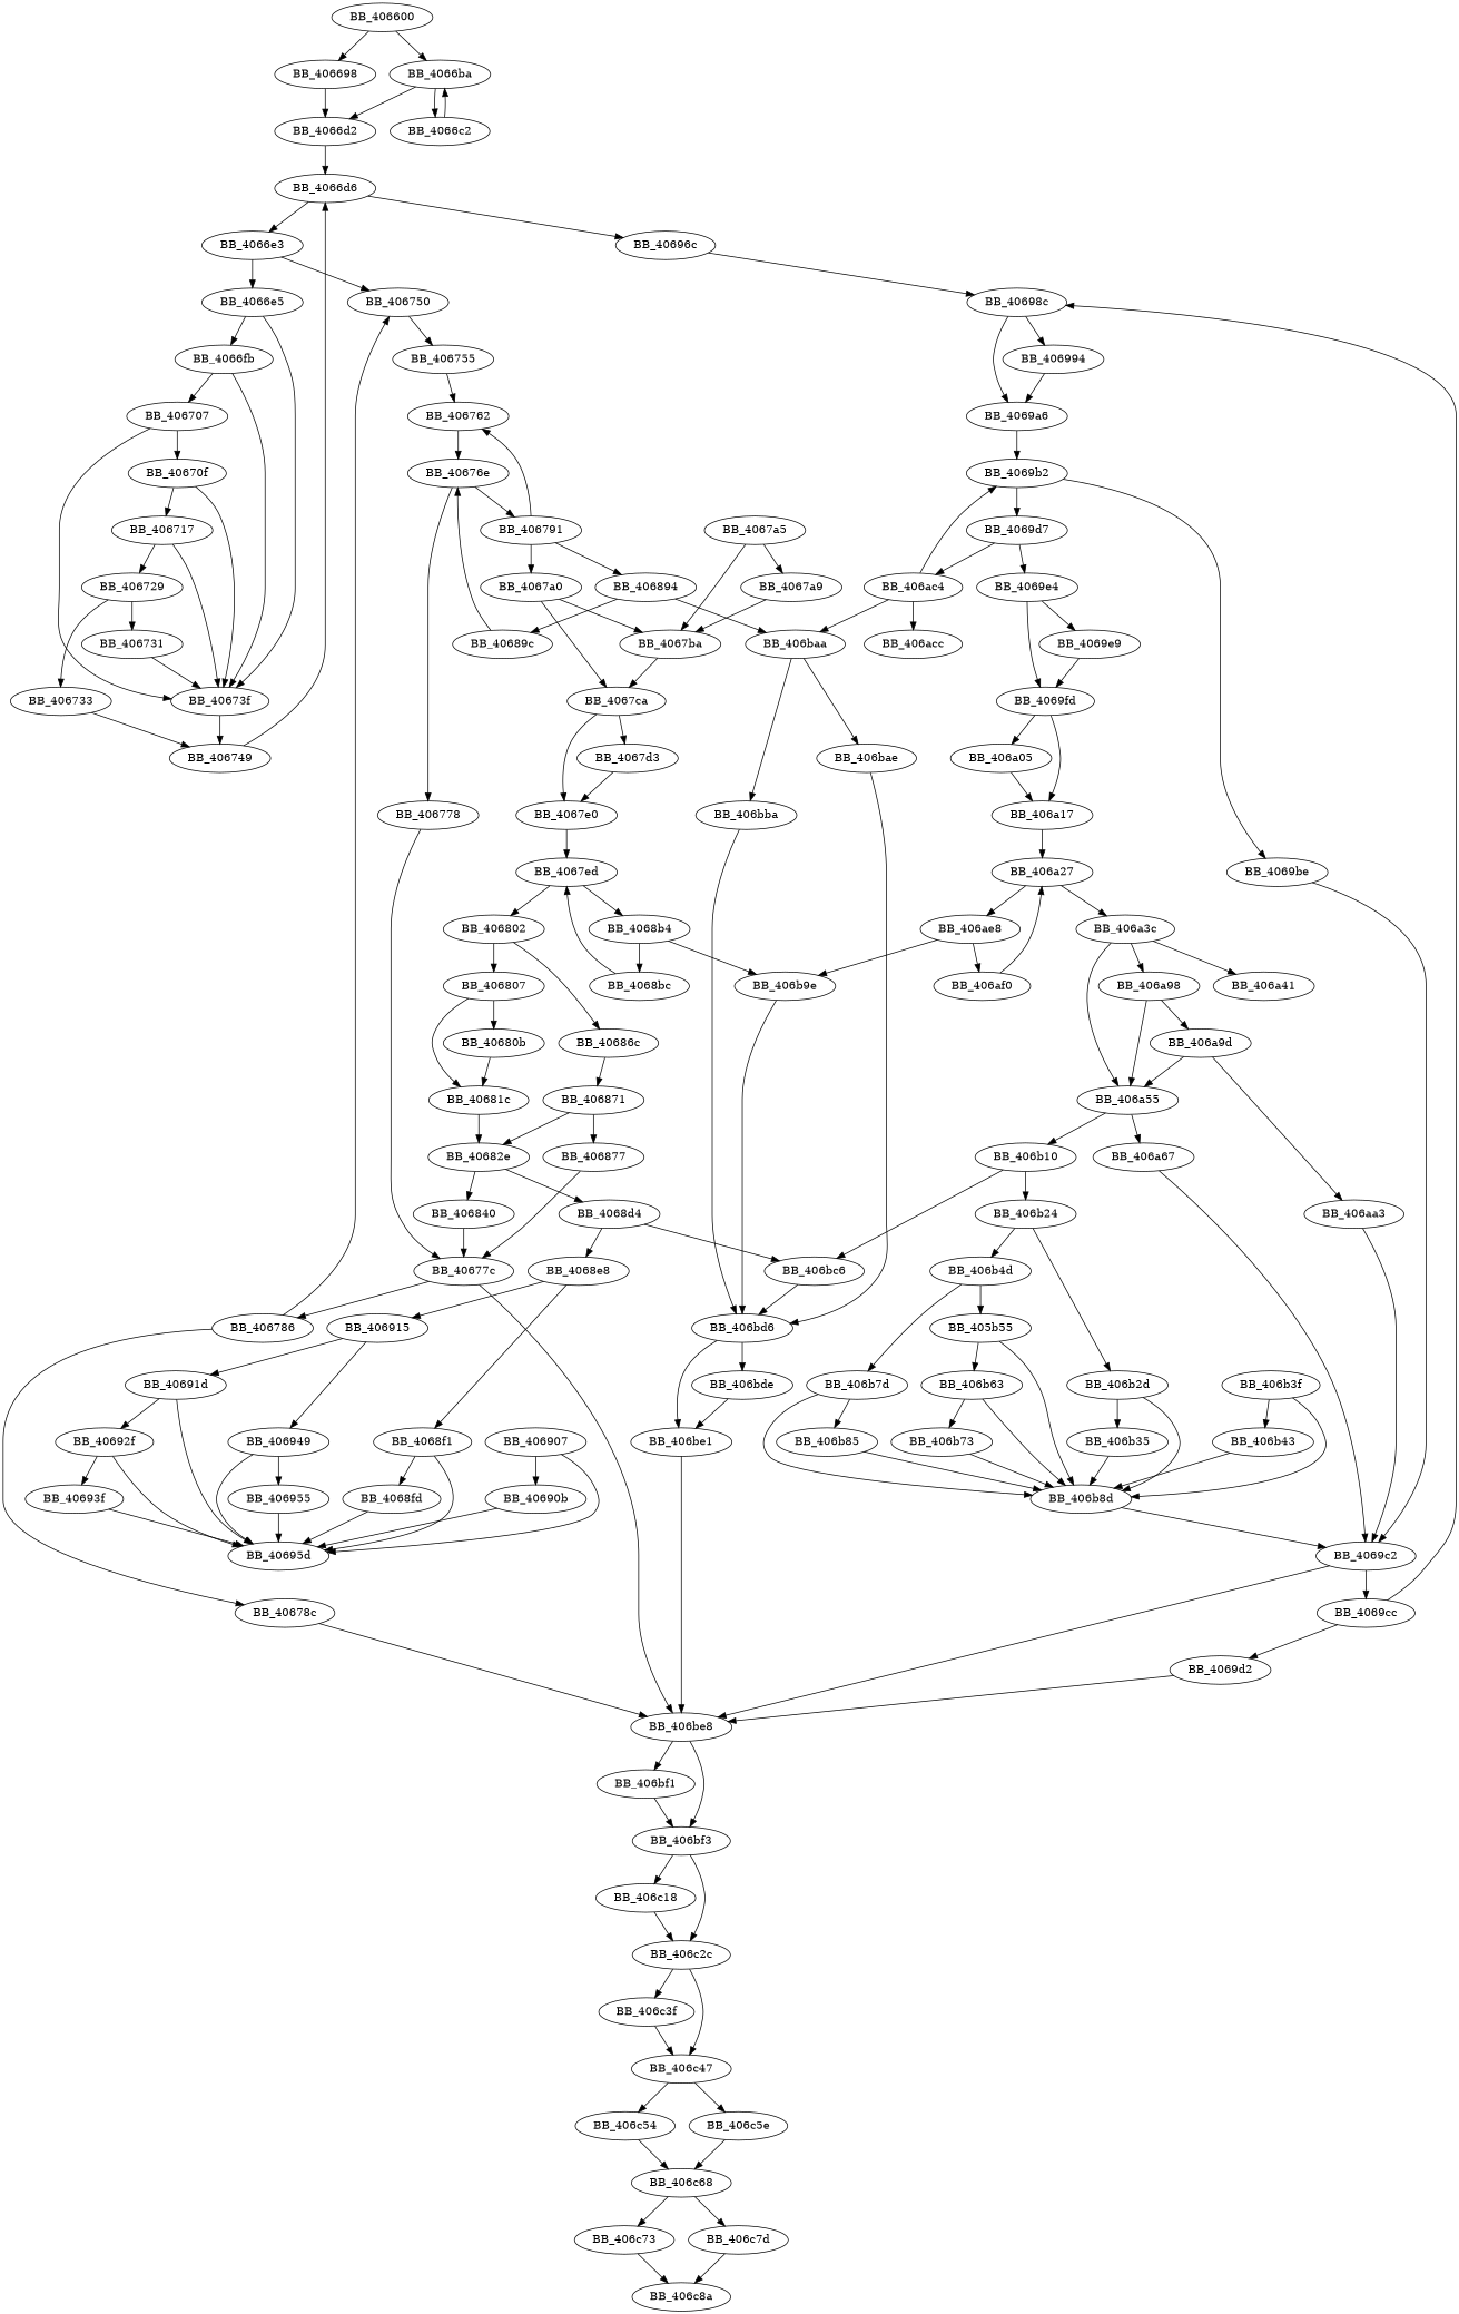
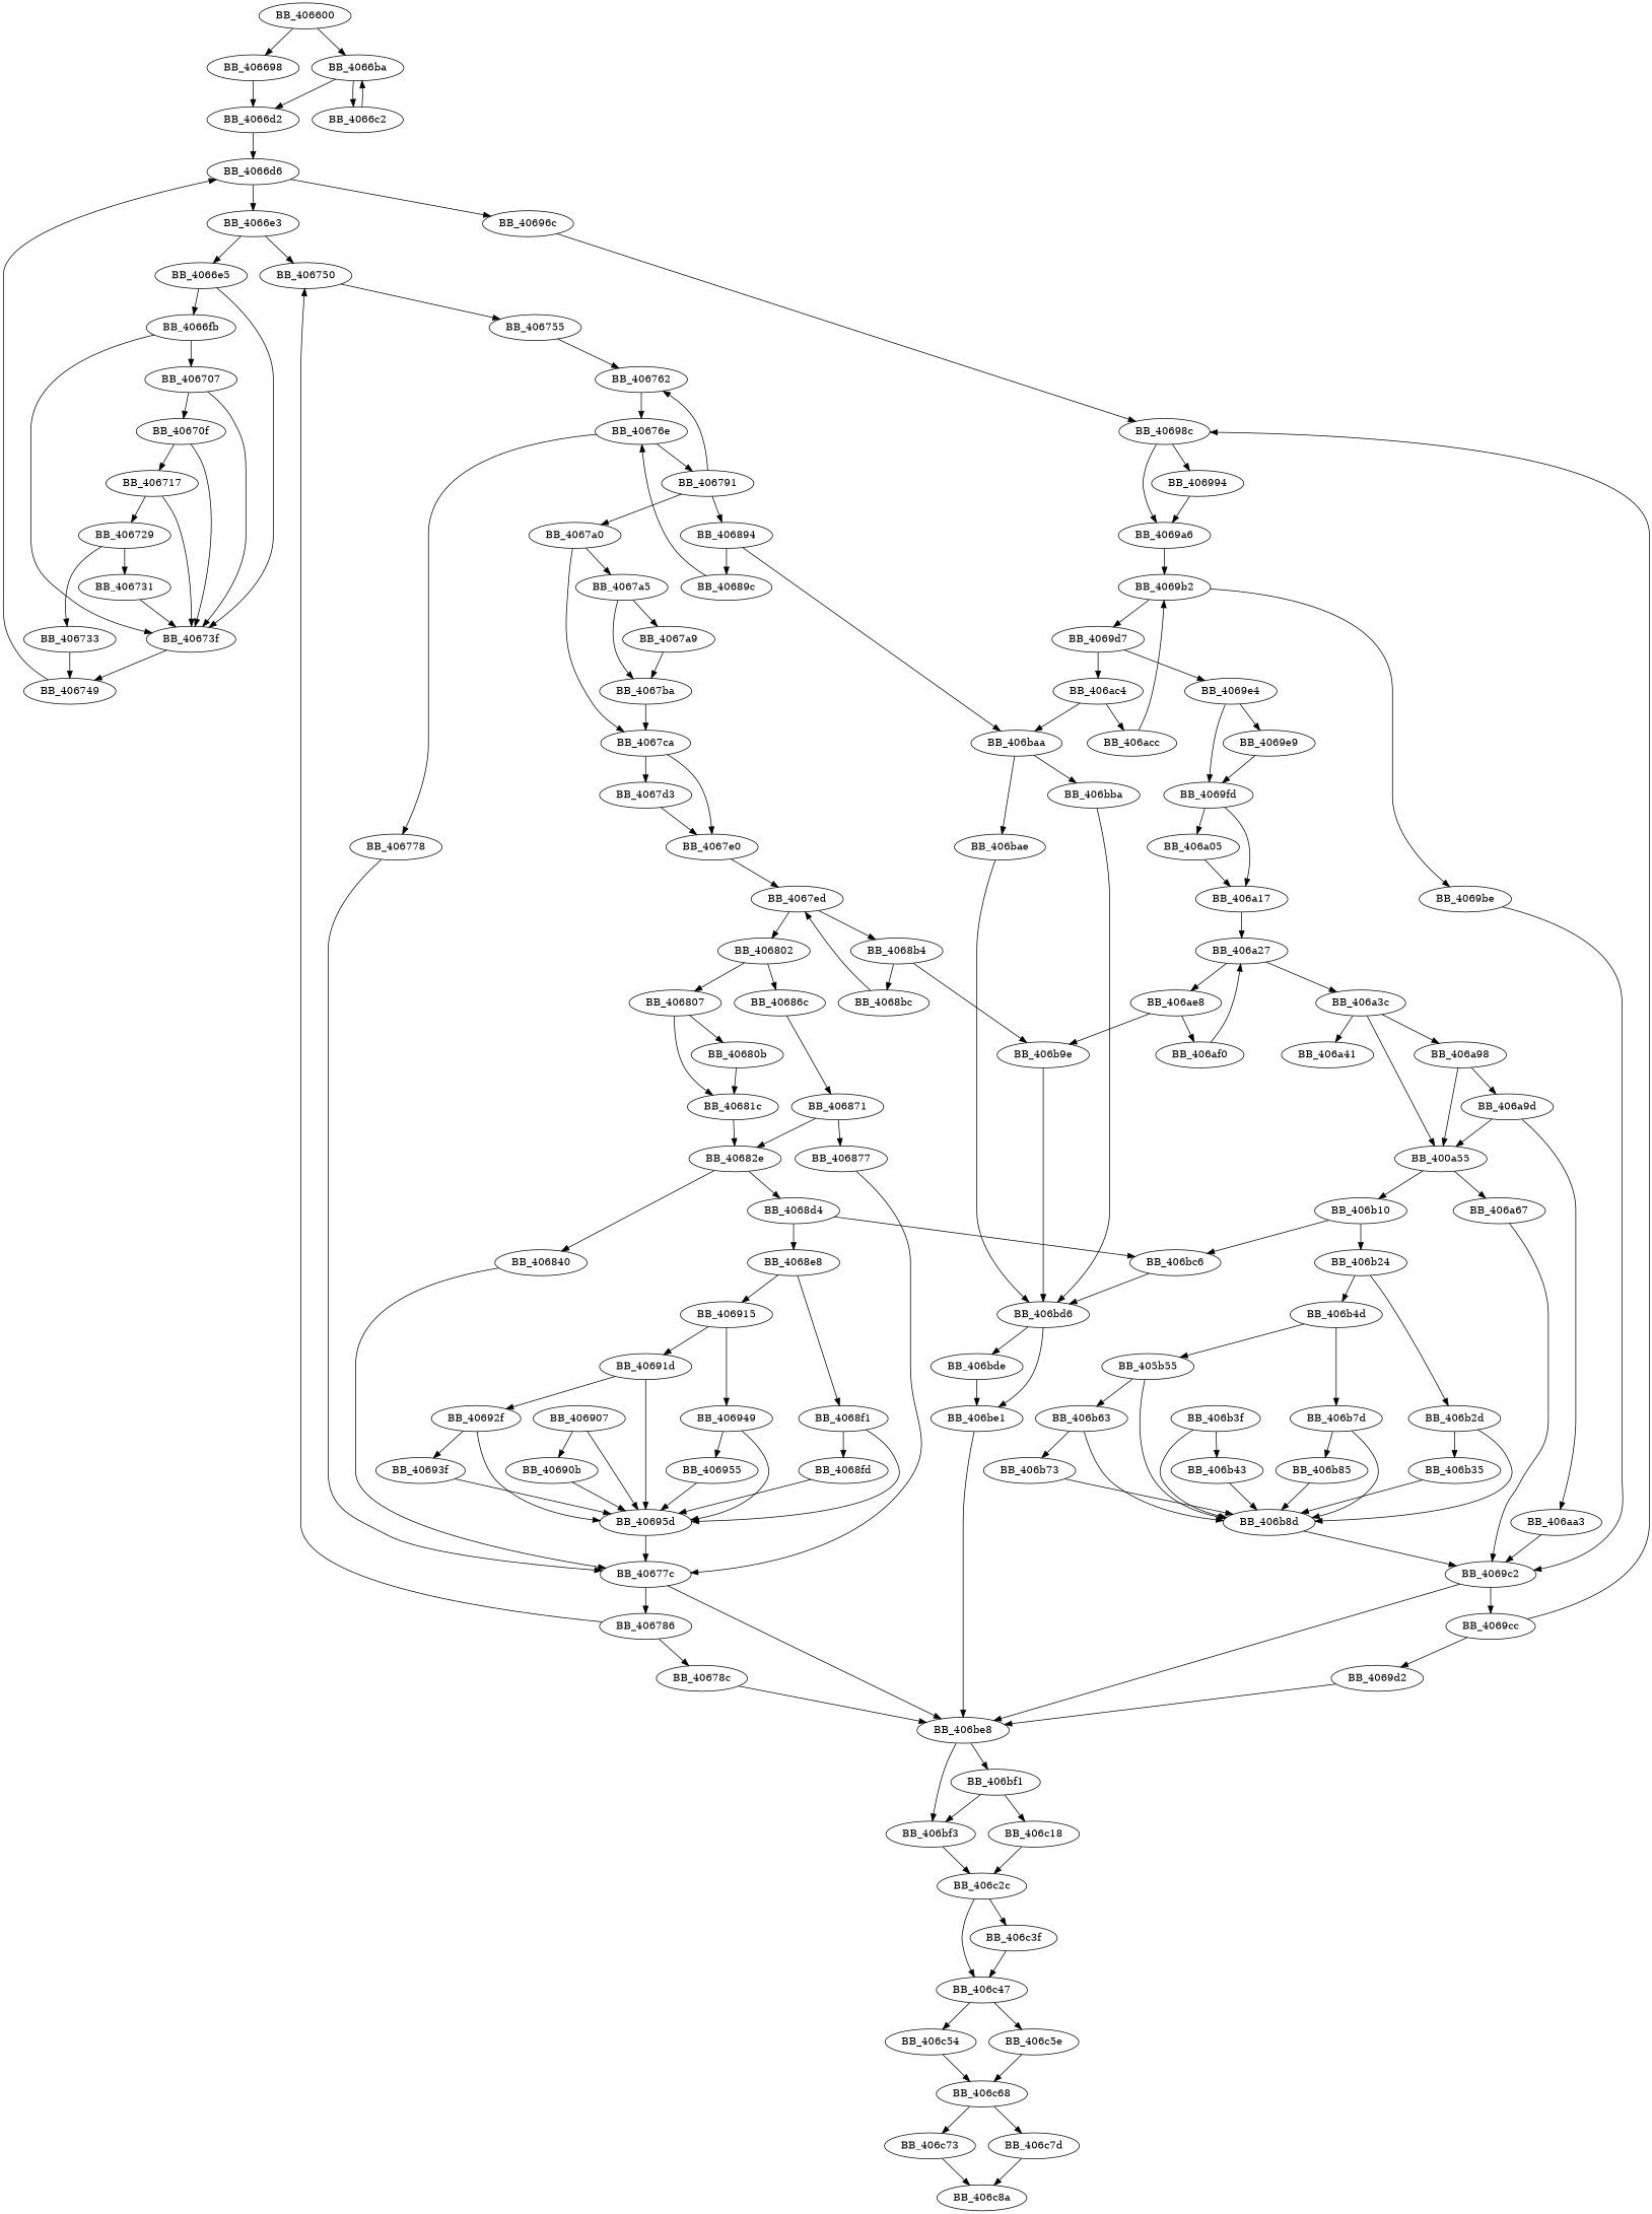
  digraph {
    BB_406600
    BB_406698
    BB_4066ba
    BB_4066d2
    BB_4066c2
    BB_4066d6
    BB_4066e3
    BB_40696c
    BB_4066e5
    BB_406750
    BB_40698c
    BB_4066fb
    BB_40673f
    BB_406755
    BB_406994
    BB_4069a6
    BB_406707
    BB_406749
    BB_406762
    BB_40676e
    BB_40670f
    BB_406717
    BB_406729
    BB_406731
    BB_406733
    BB_406778
    BB_406791
    BB_40677c
    BB_4067a0
    BB_406894
    BB_406786
    BB_406be8
    BB_4067a5
    BB_4067ca
    BB_40689c
    BB_406baa
    BB_40678c
    BB_406bf1
    BB_406bf3
    BB_406c18
    BB_406c2c
    BB_4067a9
    BB_4067ba
    BB_4067d3
    BB_4067e0
    BB_406bae
    BB_406bba
    BB_4067ed
    BB_406802
    BB_4068b4
    BB_406807
    BB_40686c
    BB_4068bc
    BB_406b9e
    BB_40680b
    BB_40681c
    BB_406871
    BB_406bd6
    BB_40682e
    BB_406840
    BB_4068d4
    BB_406877
    BB_4068e8
    BB_406bc6
    BB_4068f1
    BB_406915
    BB_406bde
    BB_406be1
    BB_4068fd
    BB_40695d
    BB_40691d
    BB_406949
    BB_40692f
    BB_406955
    BB_406907
    BB_40690b
    BB_40693f
    BB_4069b2
    BB_4069be
    BB_4069d7
    BB_4069c2
    BB_4069e4
    BB_406ac4
    BB_4069cc
    BB_4069e9
    BB_4069fd
    BB_406acc
    BB_4069d2
    BB_406a05
    BB_406a17
    BB_406a27
    BB_406a3c
    BB_406ae8
    BB_406a41
    BB_406a98
-   BB_406a55
+   BB_406a55 [label=BB_400a55]
    BB_406af0
    BB_406a9d
    BB_406a67
    BB_406b10
    BB_406aa3
    BB_406b24
    BB_406b2d
    BB_406b4d
    BB_406b35
    BB_406b8d
    n107 [label=BB_405b55]
    BB_406b7d
    BB_406b63
    BB_406b85
    BB_406b3f
    BB_406b43
    BB_406b73
    BB_406c3f
    BB_406c47
    BB_406c54
    BB_406c5e
    BB_406c68
    n119 [label=BB_406c73]
    BB_406c7d
    BB_406c8a
    BB_406600 -> BB_406698
    BB_406600 -> BB_4066ba
    BB_406698 -> BB_4066d2
    BB_4066ba -> BB_4066d2
    BB_4066ba -> BB_4066c2
    BB_4066d2 -> BB_4066d6
    BB_4066c2 -> BB_4066ba
    BB_4066d6 -> BB_4066e3
    BB_4066d6 -> BB_40696c
    BB_4066e3 -> BB_4066e5
    BB_4066e3 -> BB_406750
    BB_40696c -> BB_40698c
    BB_4066e5 -> BB_4066fb
    BB_4066e5 -> BB_40673f
    BB_406750 -> BB_406755
    BB_40698c -> BB_406994
    BB_40698c -> BB_4069a6
    BB_4066fb -> BB_40673f
    BB_4066fb -> BB_406707
    BB_40673f -> BB_406749
    BB_406755 -> BB_406762
    BB_406994 -> BB_4069a6
    BB_4069a6 -> BB_4069b2
    BB_406707 -> BB_40673f
    BB_406707 -> BB_40670f
    BB_406749 -> BB_4066d6
    BB_406762 -> BB_40676e
    BB_40676e -> BB_406778
    BB_40676e -> BB_406791
    BB_40670f -> BB_40673f
    BB_40670f -> BB_406717
    BB_406717 -> BB_40673f
    BB_406717 -> BB_406729
    BB_406729 -> BB_406731
    BB_406729 -> BB_406733
    BB_406731 -> BB_40673f
    BB_406733 -> BB_406749
    BB_406778 -> BB_40677c
    BB_406791 -> BB_406762
    BB_406791 -> BB_4067a0
    BB_406791 -> BB_406894
    BB_40677c -> BB_406786
    BB_40677c -> BB_406be8
-   BB_4067a0 -> BB_4067ba
+   BB_4067a0 -> BB_4067a5
    BB_4067a0 -> BB_4067ca
    BB_406894 -> BB_40689c
    BB_406894 -> BB_406baa
    BB_406786 -> BB_406750
    BB_406786 -> BB_40678c
    BB_406be8 -> BB_406bf1
    BB_406be8 -> BB_406bf3
    BB_4067a5 -> BB_4067a9
    BB_4067a5 -> BB_4067ba
    BB_4067ca -> BB_4067d3
    BB_4067ca -> BB_4067e0
    BB_40689c -> BB_40676e
    BB_406baa -> BB_406bae
    BB_406baa -> BB_406bba
    BB_40678c -> BB_406be8
    BB_406bf1 -> BB_406bf3
-   BB_406bf3 -> BB_406c18
+   BB_406bf1 -> BB_406c18
    BB_406bf3 -> BB_406c2c
    BB_406c18 -> BB_406c2c
    BB_406c2c -> BB_406c3f
    BB_406c2c -> BB_406c47
    BB_4067a9 -> BB_4067ba
    BB_4067ba -> BB_4067ca
    BB_4067d3 -> BB_4067e0
    BB_4067e0 -> BB_4067ed
    BB_406bae -> BB_406bd6
    BB_406bba -> BB_406bd6
    BB_4067ed -> BB_406802
    BB_4067ed -> BB_4068b4
    BB_406802 -> BB_406807
    BB_406802 -> BB_40686c
    BB_4068b4 -> BB_4068bc
    BB_4068b4 -> BB_406b9e
    BB_406807 -> BB_40680b
    BB_406807 -> BB_40681c
    BB_40686c -> BB_406871
    BB_4068bc -> BB_4067ed
    BB_406b9e -> BB_406bd6
    BB_40680b -> BB_40681c
    BB_40681c -> BB_40682e
    BB_406871 -> BB_40682e
    BB_406871 -> BB_406877
    BB_406bd6 -> BB_406bde
    BB_406bd6 -> BB_406be1
    BB_40682e -> BB_406840
    BB_40682e -> BB_4068d4
    BB_406840 -> BB_40677c
    BB_4068d4 -> BB_4068e8
    BB_4068d4 -> BB_406bc6
    BB_406877 -> BB_40677c
    BB_4068e8 -> BB_4068f1
    BB_4068e8 -> BB_406915
    BB_406bc6 -> BB_406bd6
    BB_4068f1 -> BB_4068fd
    BB_4068f1 -> BB_40695d
    BB_406915 -> BB_40691d
    BB_406915 -> BB_406949
    BB_406bde -> BB_406be1
    BB_406be1 -> BB_406be8
    BB_4068fd -> BB_40695d
+   BB_40695d -> BB_40677c
    BB_40691d -> BB_40695d
    BB_40691d -> BB_40692f
    BB_406949 -> BB_40695d
    BB_406949 -> BB_406955
    BB_40692f -> BB_40695d
    BB_40692f -> BB_40693f
    BB_406955 -> BB_40695d
    BB_406907 -> BB_40695d
    BB_406907 -> BB_40690b
    BB_40690b -> BB_40695d
    BB_40693f -> BB_40695d
    BB_4069b2 -> BB_4069be
    BB_4069b2 -> BB_4069d7
    BB_4069be -> BB_4069c2
    BB_4069d7 -> BB_4069e4
    BB_4069d7 -> BB_406ac4
    BB_4069c2 -> BB_406be8
    BB_4069c2 -> BB_4069cc
    BB_4069e4 -> BB_4069e9
    BB_4069e4 -> BB_4069fd
    BB_406ac4 -> BB_406baa
    BB_406ac4 -> BB_406acc
    BB_4069cc -> BB_40698c
    BB_4069cc -> BB_4069d2
    BB_4069e9 -> BB_4069fd
    BB_4069fd -> BB_406a05
    BB_4069fd -> BB_406a17
-   BB_406ac4 -> BB_4069b2
+   BB_406acc -> BB_4069b2
    BB_4069d2 -> BB_406be8
    BB_406a05 -> BB_406a17
    BB_406a17 -> BB_406a27
    BB_406a27 -> BB_406a3c
    BB_406a27 -> BB_406ae8
    BB_406a3c -> BB_406a41
    BB_406a3c -> BB_406a98
    BB_406a3c -> BB_406a55
    BB_406ae8 -> BB_406b9e
    BB_406ae8 -> BB_406af0
    BB_406a98 -> BB_406a55
    BB_406a98 -> BB_406a9d
    BB_406a55 -> BB_406a67
    BB_406a55 -> BB_406b10
    BB_406af0 -> BB_406a27
    BB_406a9d -> BB_406a55
    BB_406a9d -> BB_406aa3
    BB_406a67 -> BB_4069c2
    BB_406b10 -> BB_406bc6
    BB_406b10 -> BB_406b24
    BB_406aa3 -> BB_4069c2
    BB_406b24 -> BB_406b2d
    BB_406b24 -> BB_406b4d
    BB_406b2d -> BB_406b35
    BB_406b2d -> BB_406b8d
    BB_406b4d -> n107
    BB_406b4d -> BB_406b7d
    BB_406b35 -> BB_406b8d
    BB_406b8d -> BB_4069c2
    n107 -> BB_406b8d
    n107 -> BB_406b63
    BB_406b7d -> BB_406b8d
    BB_406b7d -> BB_406b85
    BB_406b63 -> BB_406b8d
    BB_406b63 -> BB_406b73
    BB_406b85 -> BB_406b8d
    BB_406b3f -> BB_406b8d
    BB_406b3f -> BB_406b43
    BB_406b43 -> BB_406b8d
    BB_406b73 -> BB_406b8d
    BB_406c3f -> BB_406c47
    BB_406c47 -> BB_406c54
    BB_406c47 -> BB_406c5e
    BB_406c54 -> BB_406c68
    BB_406c5e -> BB_406c68
    BB_406c68 -> n119
    BB_406c68 -> BB_406c7d
    n119 -> BB_406c8a
    BB_406c7d -> BB_406c8a
  }
